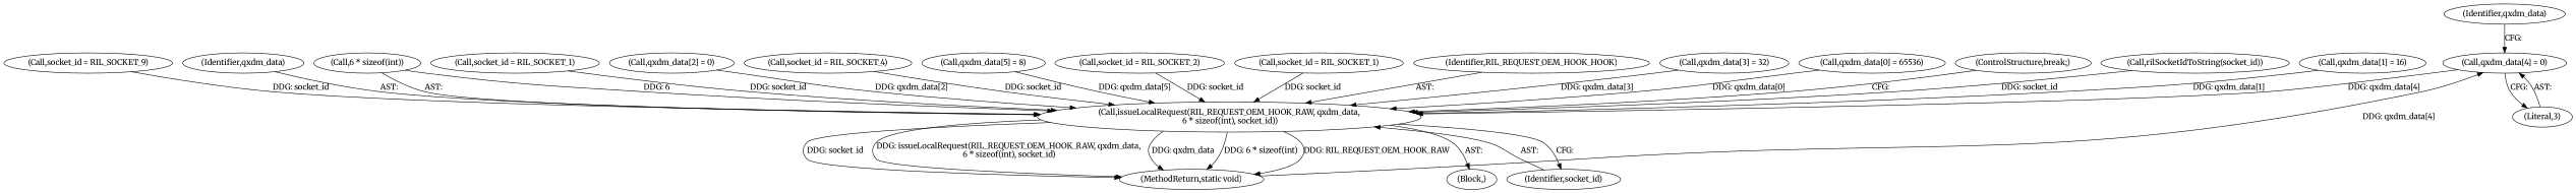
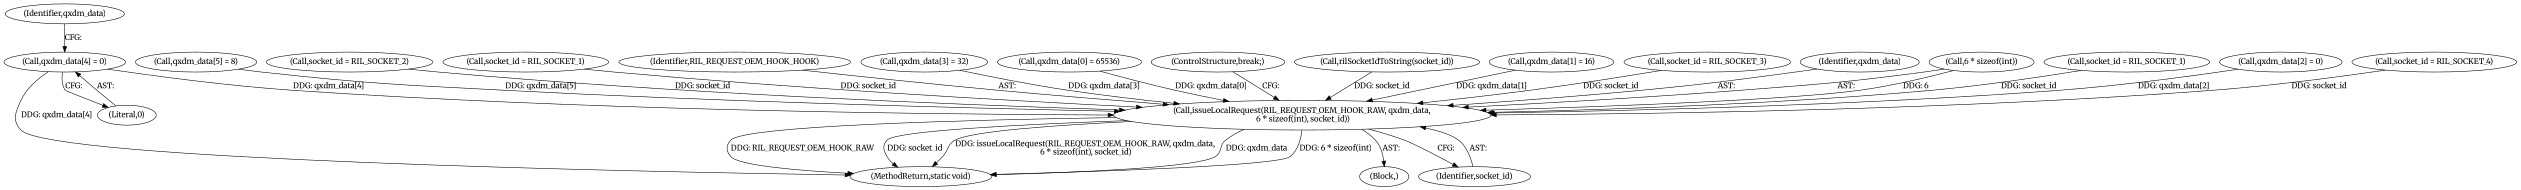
  digraph {
    fontname=Merriweather
    node [fontname=Merriweather]
    edge [fontname=Merriweather]
    n1 [label="(Call,qxdm_data[4] = 0)"]
    n2 [label="(Call,issueLocalRequest(RIL_REQUEST_OEM_HOOK_RAW, qxdm_data,\n 6 * sizeof(int), socket_id))"]
-   n3 [label="(Literal,3)"]
+   n3 [label="(Literal,0)"]
    n4 [label="(MethodReturn,static void)"]
    n5 [label="(Block,)"]
    n6 [label="(Identifier,socket_id)"]
    n7 [label="(Call,qxdm_data[5] = 8)"]
    n8 [label="(Call,socket_id = RIL_SOCKET_2)"]
    n9 [label="(Call,socket_id = RIL_SOCKET_1)"]
    n10 [label="(Identifier,RIL_REQUEST_OEM_HOOK_HOOK)"]
    n11 [label="(Call,qxdm_data[3] = 32)"]
    n12 [label="(Call,qxdm_data[0] = 65536)"]
    n13 [label="(ControlStructure,break;)"]
    n14 [label="(Call,rilSocketIdToString(socket_id))"]
    n15 [label="(Identifier,qxdm_data)"]
    n16 [label="(Call,qxdm_data[1] = 16)"]
-   n17 [label="(Call,socket_id = RIL_SOCKET_9)"]
+   n17 [label="(Call,socket_id = RIL_SOCKET_3)"]
    n18 [label="(Identifier,qxdm_data)"]
    n19 [label="(Call,6 * sizeof(int))"]
    n20 [label="(Call,socket_id = RIL_SOCKET_1)"]
    n21 [label="(Call,qxdm_data[2] = 0)"]
    n22 [label="(Call,socket_id = RIL_SOCKET_4)"]
    n1 -> n2 [label="DDG: qxdm_data[4]"]
    n1 -> n3 [label="CFG: "]
-   n4 -> n1 [label="DDG: qxdm_data[4]"]
+   n1 -> n4 [label="DDG: qxdm_data[4]"]
    n2 -> n4 [label="DDG: 6 * sizeof(int)"]
    n2 -> n4 [label="DDG: RIL_REQUEST_OEM_HOOK_RAW"]
    n2 -> n4 [label="DDG: socket_id"]
    n2 -> n4 [label="DDG: issueLocalRequest(RIL_REQUEST_OEM_HOOK_RAW, qxdm_data,\n 6 * sizeof(int), socket_id)"]
    n2 -> n4 [label="DDG: qxdm_data"]
    n2 -> n5 [label="AST: "]
    n2 -> n6 [label="CFG: "]
    n3 -> n1 [label="AST: "]
    n6 -> n2 [label="AST: "]
    n7 -> n2 [label="DDG: qxdm_data[5]"]
    n8 -> n2 [label="DDG: socket_id"]
    n9 -> n2 [label="DDG: socket_id"]
    n10 -> n2 [label="AST: "]
    n11 -> n2 [label="DDG: qxdm_data[3]"]
    n12 -> n2 [label="DDG: qxdm_data[0]"]
    n13 -> n2 [label="CFG: "]
    n14 -> n2 [label="DDG: socket_id"]
    n15 -> n1 [label="CFG: "]
    n16 -> n2 [label="DDG: qxdm_data[1]"]
    n17 -> n2 [label="DDG: socket_id"]
    n18 -> n2 [label="AST: "]
    n19 -> n2 [label="AST: "]
    n19 -> n2 [label="DDG: 6"]
    n20 -> n2 [label="DDG: socket_id"]
    n21 -> n2 [label="DDG: qxdm_data[2]"]
    n22 -> n2 [label="DDG: socket_id"]
  }
